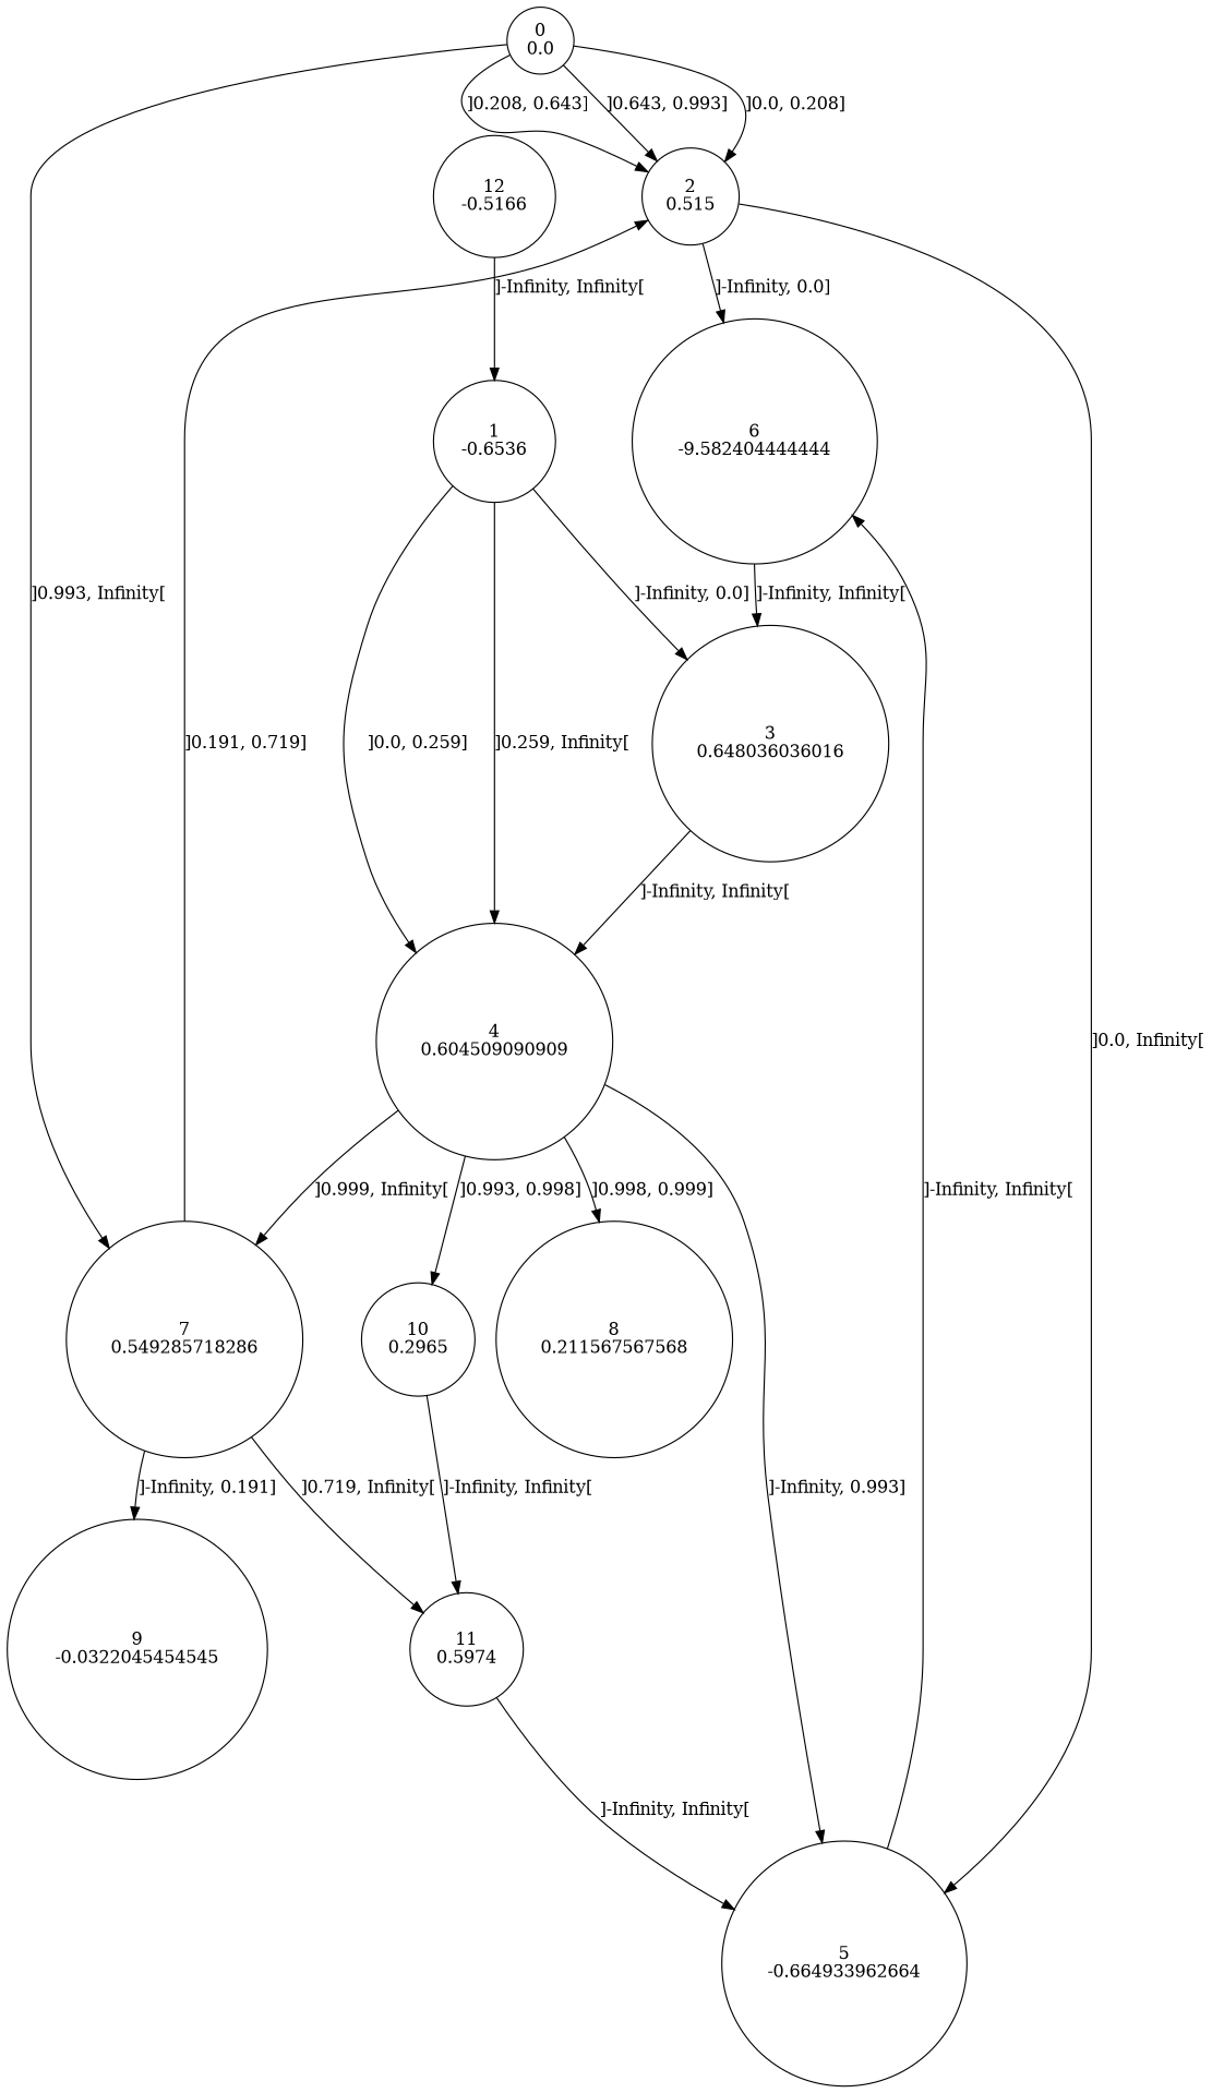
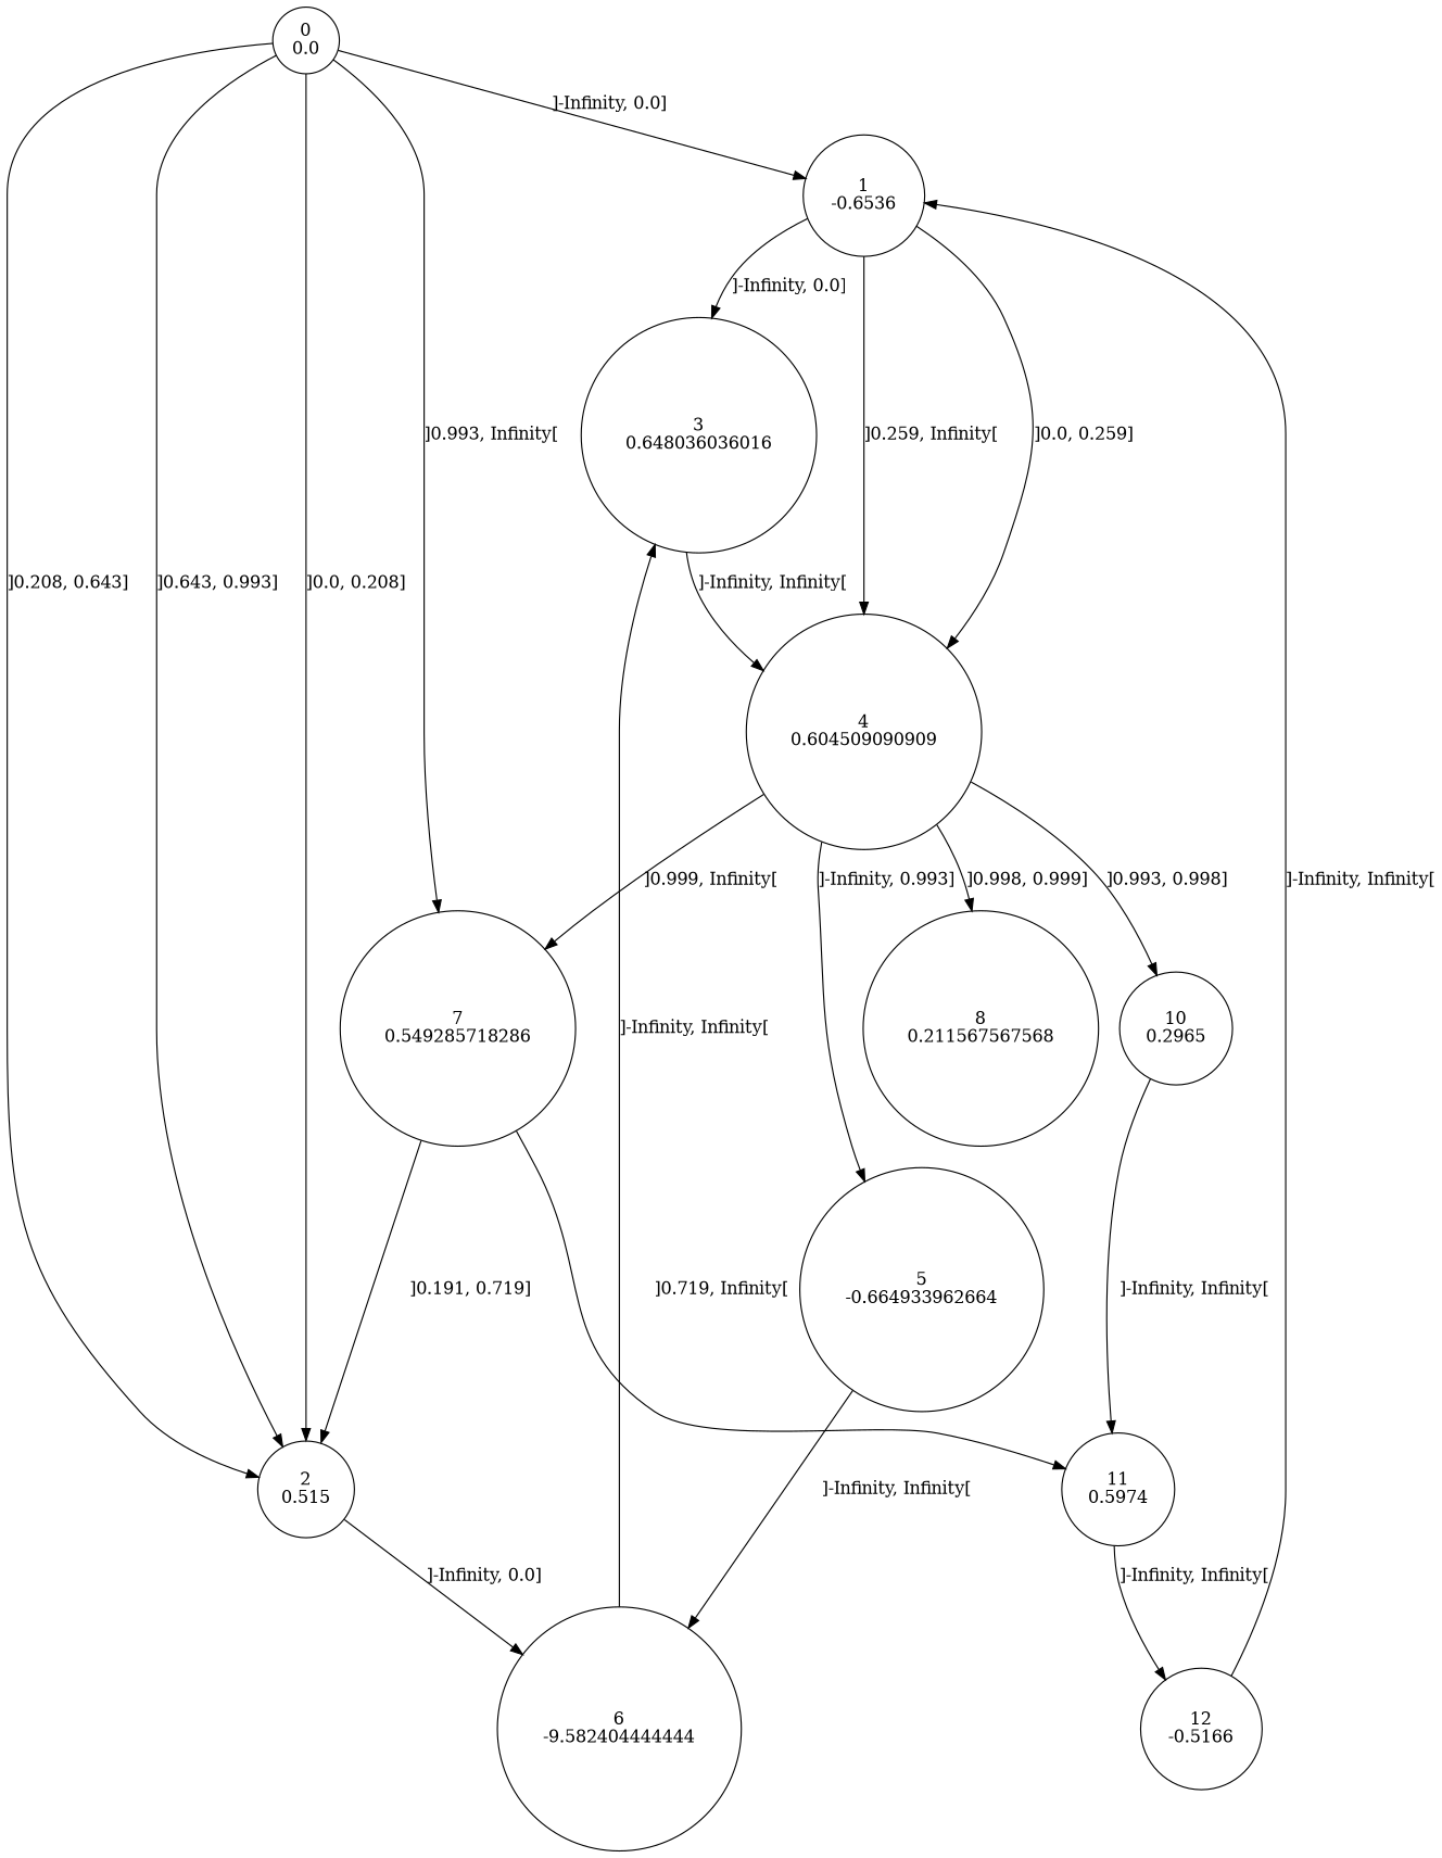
  digraph {
    node [shape=circle]
    n1 [label="0\n0.0"]
    n2 [label="1\n-0.6536"]
    n3 [label="2\n0.515"]
    n4 [label="7\n0.549285718286"]
    n5 [label="3\n0.648036036016"]
    n6 [label="4\n0.604509090909"]
    n7 [label="6\n-9.582404444444"]
    n8 [label="5\n-0.664933962664"]
-   n9 [label="9\n-0.0322045454545"]
    n10 [label="11\n0.5974"]
    n11 [label="10\n0.2965"]
    n12 [label="8\n0.211567567568"]
    n13 [label="12\n-0.5166"]
+   n1 -> n2 [label="]-Infinity, 0.0]"]
    n1 -> n3 [label="]0.0, 0.208]"]
    n1 -> n3 [label="]0.208, 0.643]"]
    n1 -> n3 [label="]0.643, 0.993]"]
    n1 -> n4 [label="]0.993, Infinity["]
    n2 -> n5 [label="]-Infinity, 0.0]"]
    n2 -> n6 [label="]0.0, 0.259]"]
    n2 -> n6 [label="]0.259, Infinity["]
    n3 -> n7 [label="]-Infinity, 0.0]"]
-   n3 -> n8 [label="]0.0, Infinity["]
    n4 -> n3 [label="]0.191, 0.719]"]
-   n4 -> n9 [label="]-Infinity, 0.191]"]
    n4 -> n10 [label="]0.719, Infinity["]
    n5 -> n6 [label="]-Infinity, Infinity["]
    n6 -> n4 [label="]0.999, Infinity["]
    n6 -> n8 [label="]-Infinity, 0.993]"]
    n6 -> n11 [label="]0.993, 0.998]"]
    n6 -> n12 [label="]0.998, 0.999]"]
    n7 -> n5 [label="]-Infinity, Infinity["]
    n8 -> n7 [label="]-Infinity, Infinity["]
-   n10 -> n8 [label="]-Infinity, Infinity["]
+   n10 -> n13 [label="]-Infinity, Infinity["]
    n11 -> n10 [label="]-Infinity, Infinity["]
    n13 -> n2 [label="]-Infinity, Infinity["]
  }
